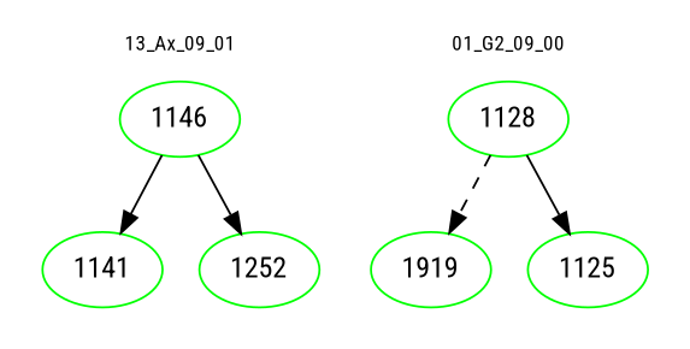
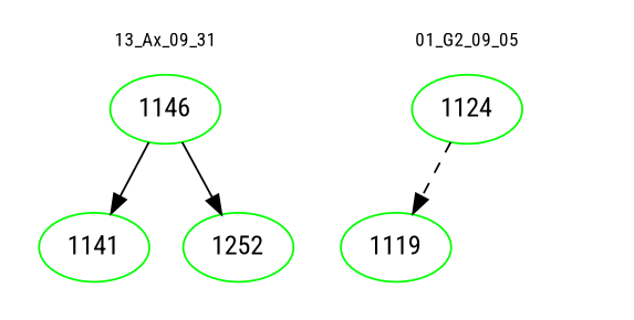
  digraph {
    fontname="Roboto Condensed"
    node [color=green fontname="Roboto Condensed"]
    edge [color=black fontname="Roboto Condensed" style=solid]
    n1 [label=1146]
    n2 [label=1141]
    n3 [label=1252]
-   n4 [label=1128]
-   n5 [label=1919]
-   n6 [label=1125]
+   n4 [label=1124]
+   n5 [label=1119]
    subgraph cluster_1 {
      color=white
      fontsize=10
-     label="13_Ax_09_01"
+     label="13_Ax_09_31"
      n1
      n2
      n3
    }
    subgraph cluster_2 {
      color=white
      fontsize=10
-     label="01_G2_09_00"
+     label="01_G2_09_05"
      n4
      n5
-     n6
    }
    n1 -> n2
    n1 -> n3
    n4 -> n5 [style=dashed]
-   n4 -> n6
  }
